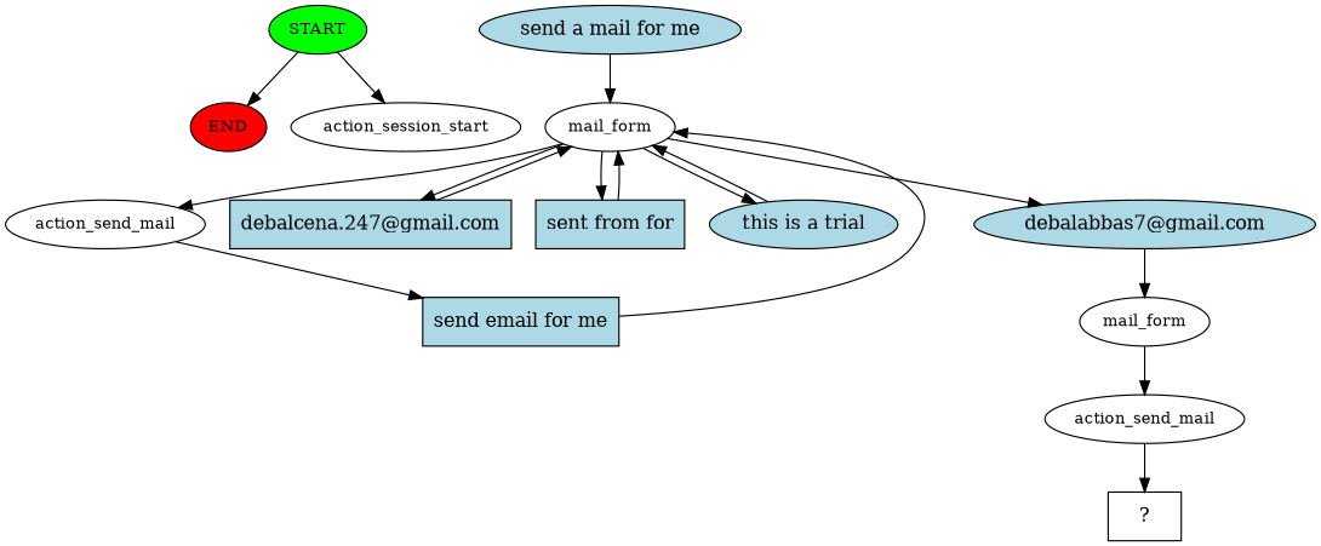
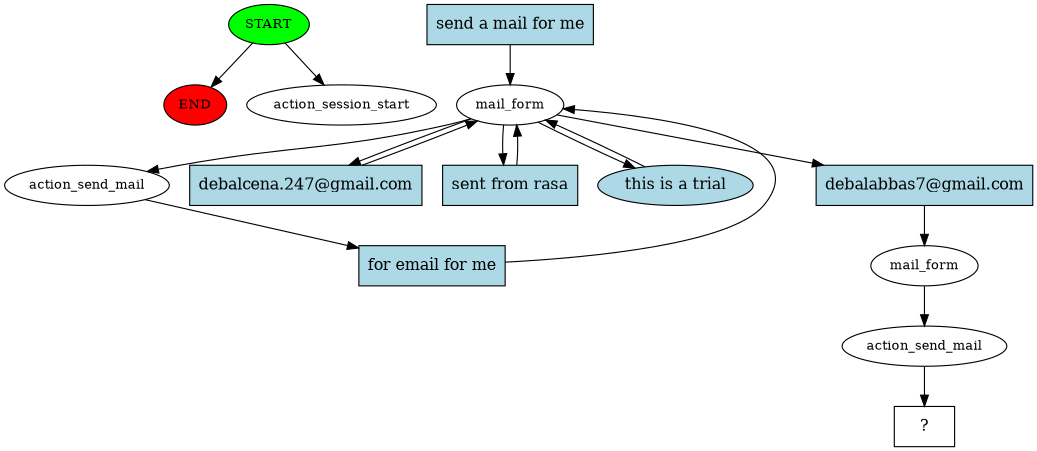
  digraph {
    node [style=filled]
    n1 [fillcolor=green fontsize=12 label=START]
    n2 [fillcolor=red fontsize=12 label=END]
    n3 [fontsize=12 label=action_session_start style=""]
-   n4 [fillcolor=lightblue label="send a mail for me" shape=ellipse]
+   n4 [fillcolor=lightblue label="send a mail for me" shape=rect]
    n5 [fontsize=12 label=mail_form style=""]
    n6 [fontsize=12 label=action_send_mail style=""]
    n7 [fillcolor=lightblue label="debalcena.247@gmail.com" shape=rect]
-   n8 [fillcolor=lightblue label="sent from for" shape=rect]
+   n8 [fillcolor=lightblue label="sent from rasa" shape=rect]
    n9 [fillcolor=lightblue label="this is a trial" shape=ellipse]
-   n10 [fillcolor=lightblue label="debalabbas7@gmail.com" shape=ellipse]
-   n11 [fillcolor=lightblue label="send email for me" shape=rect]
+   n10 [fillcolor=lightblue label="debalabbas7@gmail.com" shape=rect]
+   n11 [fillcolor=lightblue label="for email for me" shape=rect]
    n12 [fontsize=12 label=mail_form style=""]
    n13 [fontsize=12 label=action_send_mail style=""]
    n14 [label="  ?  " shape=rect style=""]
    n1 -> n2
    n1 -> n3
    n4 -> n5
    n5 -> n6
    n5 -> n7
    n5 -> n8
    n5 -> n9
    n5 -> n10
    n6 -> n11
    n7 -> n5
    n8 -> n5
    n9 -> n5
    n10 -> n12
    n11 -> n5
    n12 -> n13
    n13 -> n14
  }
